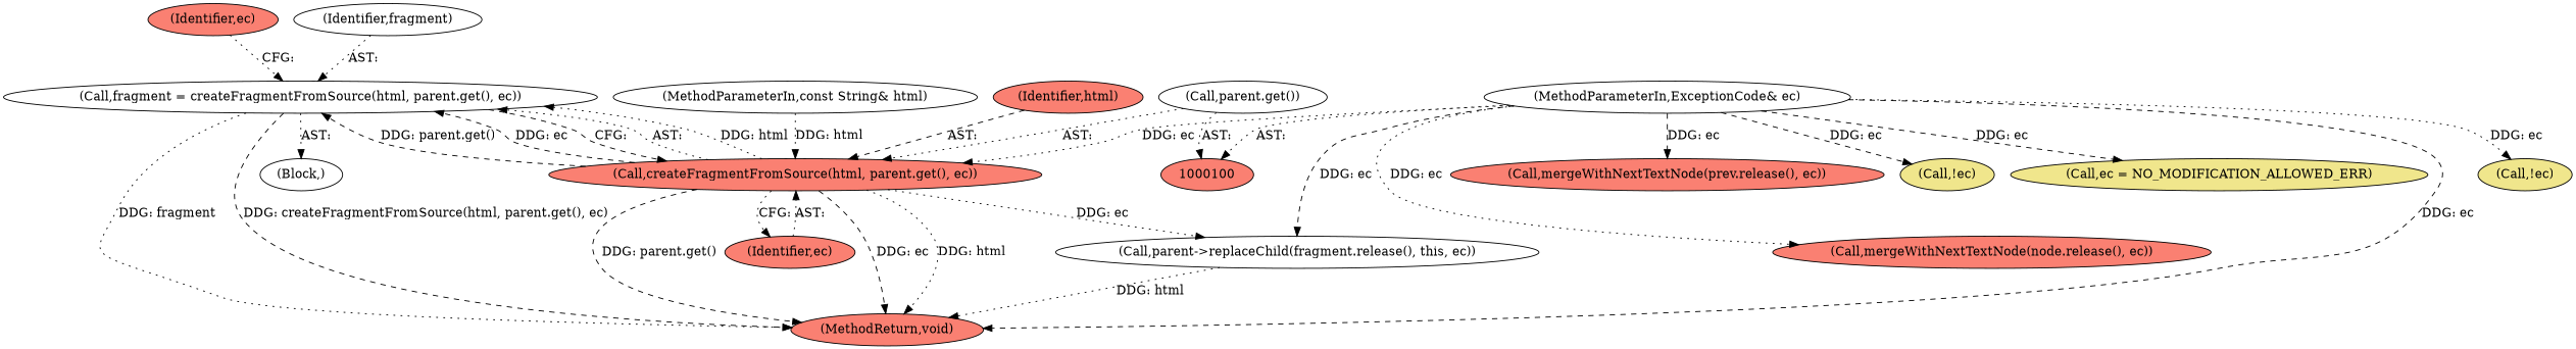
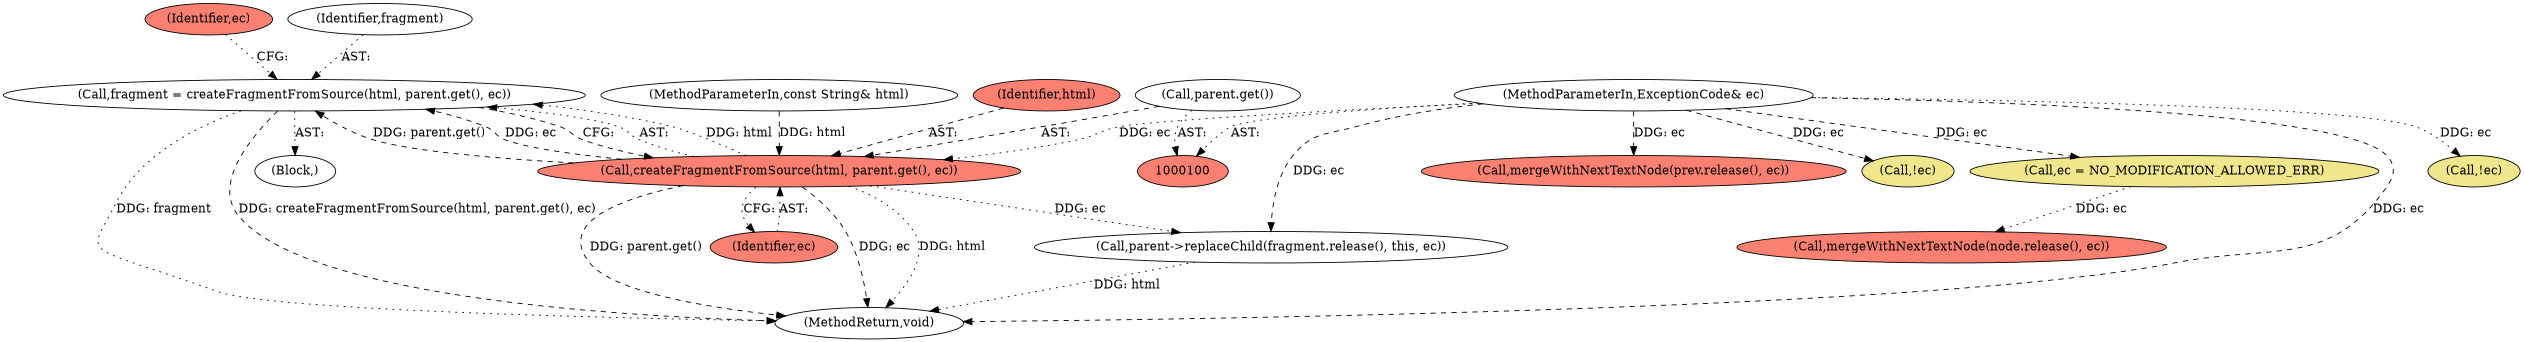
  digraph {
    node [fillcolor=salmon style=filled]
    edge [style=dotted]
    n1 [fillcolor=white label="(Call,fragment = createFragmentFromSource(html, parent.get(), ec))"]
    n2 [label="(Call,createFragmentFromSource(html, parent.get(), ec))"]
    n3 [fillcolor=white label="(Block,)"]
-   n4 [label="(MethodReturn,void)"]
+   n4 [fillcolor=white label="(MethodReturn,void)"]
    n5 [fillcolor=white label="(Call,parent->replaceChild(fragment.release(), this, ec))"]
    n6 [label="(Identifier,ec)"]
    n7 [fillcolor=white label="(MethodParameterIn,const String& html)"]
    1000100
    n9 [fillcolor=white label="(MethodParameterIn,ExceptionCode& ec)"]
    n10 [fillcolor=khaki label="(Call,!ec)"]
    n11 [fillcolor=khaki label="(Call,ec = NO_MODIFICATION_ALLOWED_ERR)"]
    n12 [label="(Call,mergeWithNextTextNode(prev.release(), ec))"]
    n13 [fillcolor=khaki label="(Call,!ec)"]
    n14 [label="(Call,mergeWithNextTextNode(node.release(), ec))"]
    n15 [fillcolor=white label="(Call,parent.get())"]
    n16 [label="(Identifier,ec)"]
    n17 [fillcolor=white label="(Identifier,fragment)"]
    n18 [label="(Identifier,html)"]
    n1 -> n2 [label="CFG: " style=dashed]
    n1 -> n3 [label="AST: "]
    n1 -> n4 [label="DDG: fragment"]
    n1 -> n4 [label="DDG: createFragmentFromSource(html, parent.get(), ec)" style=dashed]
    n2 -> n1 [label="AST: "]
    n2 -> n1 [label="DDG: html"]
    n2 -> n1 [label="DDG: parent.get()" style=dashed]
    n2 -> n1 [label="DDG: ec" style=dashed]
    n2 -> n4 [label="DDG: ec" style=dashed]
    n2 -> n4 [label="DDG: html"]
    n2 -> n4 [label="DDG: parent.get()" style=dashed]
    n2 -> n5 [label="DDG: ec"]
    n2 -> n6 [label="CFG: "]
    n5 -> n4 [label="DDG: html"]
    n6 -> n2 [label="AST: "]
-   n7 -> n2 [label="DDG: html"]
+   n7 -> n2 [label="DDG: html" style=dashed]
    n9 -> n2 [label="DDG: ec"]
    n9 -> n4 [label="DDG: ec" style=dashed]
    n9 -> n5 [label="DDG: ec" style=dashed]
    n9 -> 1000100 [label="AST: "]
    n9 -> n10 [label="DDG: ec"]
    n9 -> n11 [label="DDG: ec" style=dashed]
    n9 -> n12 [label="DDG: ec" style=dashed]
    n9 -> n13 [label="DDG: ec" style=dashed]
-   n9 -> n14 [label="DDG: ec"]
-   n15 -> n2 [label="AST: "]
+   n11 -> n14 [label="DDG: ec"]
+   n15 -> n2 [label="AST: " style=dashed]
    n15 -> 1000100 [label="AST: "]
    n16 -> n1 [label="CFG: "]
    n17 -> n1 [label="AST: "]
    n18 -> n2 [label="AST: " style=dashed]
  }
